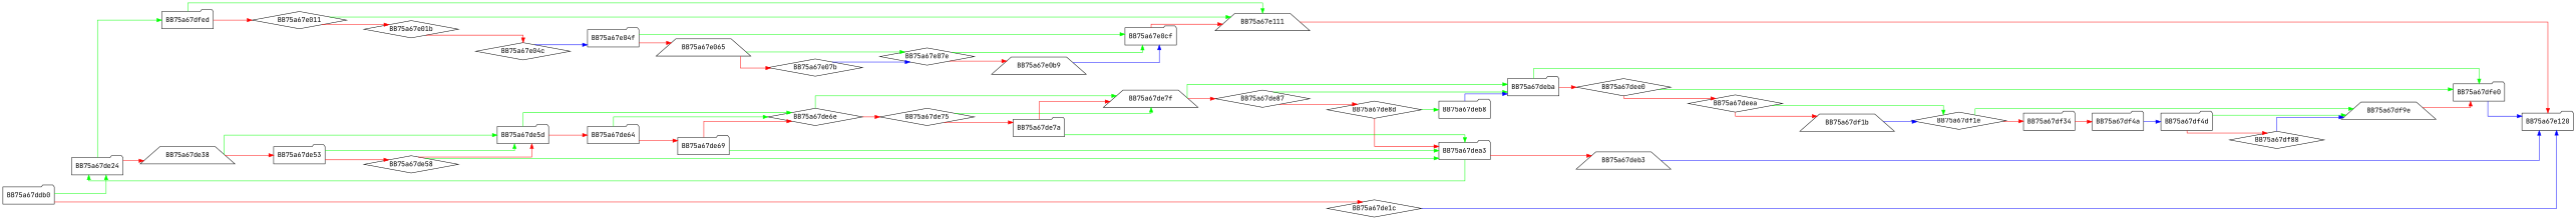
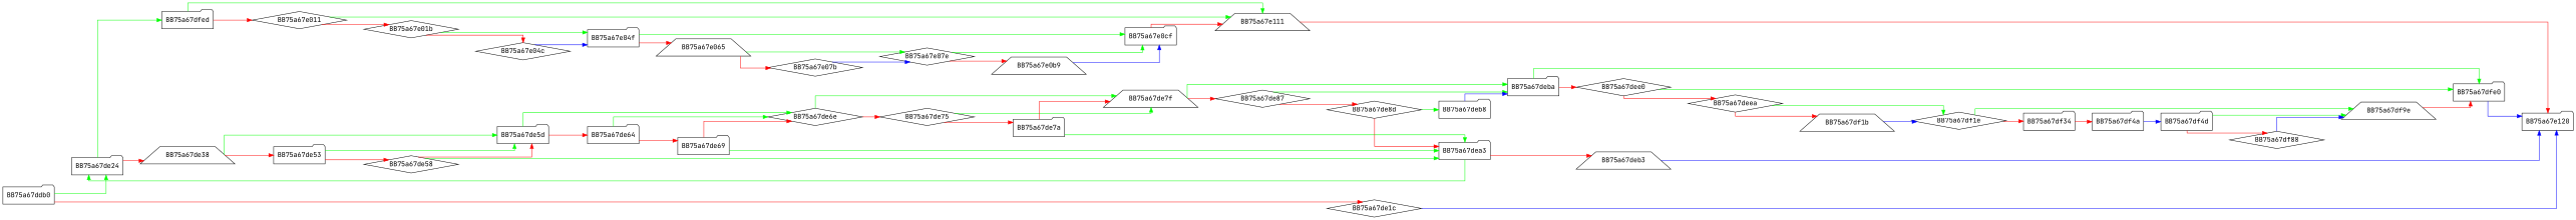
  digraph {
    fontname="JetBrains Mono"
    rankdir=LR
    splines=ortho
    node [fontname="JetBrains Mono" shape=folder]
    edge [color=red fontname="JetBrains Mono"]
    BB75a67ddb0
    BB75a67de24
    BB75a67de1c [shape=diamond]
    BB75a67dfed
    BB75a67de38 [shape=trapezium]
    BB75a67e120
    BB75a67e111 [shape=trapezium]
    BB75a67e011 [shape=diamond]
    BB75a67de5d
    BB75a67de53
    BB75a67e01b [shape=diamond]
    BB75a67de6e [shape=diamond]
    BB75a67de64
    BB75a67de58 [shape=diamond]
    BB75a67de7f [shape=trapezium]
    BB75a67de75 [shape=diamond]
    BB75a67de69
    BB75a67dea3
    BB75a67deb3 [shape=trapezium]
    BB75a67deba
    BB75a67de87 [shape=diamond]
    BB75a67de7a
    BB75a67dfe0
    BB75a67dee0 [shape=diamond]
    BB75a67de8d [shape=diamond]
    BB75a67deea [shape=diamond]
    BB75a67deb8
    BB75a67df1e [shape=diamond]
    BB75a67df1b [shape=trapezium]
    BB75a67df9e [shape=trapezium]
    BB75a67df34
    BB75a67df4a
    BB75a67df4d
    BB75a67df88 [shape=diamond]
    BB75a67e04f
    BB75a67e04c [shape=diamond]
    BB75a67e0cf
    BB75a67e065 [shape=trapezium]
    BB75a67e07e [shape=diamond]
    BB75a67e07b [shape=diamond]
    BB75a67e0b9 [shape=trapezium]
    BB75a67ddb0 -> BB75a67de24 [color=green]
    BB75a67ddb0 -> BB75a67de1c
    BB75a67de24 -> BB75a67dfed [color=green]
    BB75a67de24 -> BB75a67de38
    BB75a67de1c -> BB75a67e120 [color=blue]
    BB75a67dfed -> BB75a67e111 [color=green]
    BB75a67dfed -> BB75a67e011
    BB75a67de38 -> BB75a67de5d [color=green]
    BB75a67de38 -> BB75a67de53
    BB75a67e111 -> BB75a67e120
    BB75a67e011 -> BB75a67e111 [color=green]
    BB75a67e011 -> BB75a67e01b
    BB75a67de5d -> BB75a67de6e [color=green]
    BB75a67de5d -> BB75a67de64
    BB75a67de53 -> BB75a67de5d [color=green]
    BB75a67de53 -> BB75a67de58
+   BB75a67e01b -> BB75a67e04f [color=green]
    BB75a67e01b -> BB75a67e04c
    BB75a67de6e -> BB75a67de7f [color=green]
    BB75a67de6e -> BB75a67de75
    BB75a67de64 -> BB75a67de6e [color=green]
    BB75a67de64 -> BB75a67de69
    BB75a67de58 -> BB75a67de5d
    BB75a67de58 -> BB75a67dea3 [color=green]
    BB75a67de7f -> BB75a67deba [color=green]
    BB75a67de7f -> BB75a67de87
    BB75a67de75 -> BB75a67de7f [color=green]
    BB75a67de75 -> BB75a67de7a
    BB75a67de69 -> BB75a67de6e
    BB75a67de69 -> BB75a67dea3 [color=green]
    BB75a67dea3 -> BB75a67de24 [color=green]
    BB75a67dea3 -> BB75a67deb3
    BB75a67deb3 -> BB75a67e120 [color=blue]
    BB75a67deba -> BB75a67dfe0 [color=green]
    BB75a67deba -> BB75a67dee0
    BB75a67de87 -> BB75a67deba [color=green]
    BB75a67de87 -> BB75a67de8d
    BB75a67de7a -> BB75a67de7f
    BB75a67de7a -> BB75a67dea3 [color=green]
    BB75a67dfe0 -> BB75a67e120 [color=blue]
    BB75a67dee0 -> BB75a67dfe0 [color=green]
    BB75a67dee0 -> BB75a67deea
    BB75a67de8d -> BB75a67dea3
    BB75a67de8d -> BB75a67deb8 [color=green]
    BB75a67deea -> BB75a67df1e [color=green]
    BB75a67deea -> BB75a67df1b
    BB75a67deb8 -> BB75a67deba [color=blue]
    BB75a67df1e -> BB75a67df9e [color=green]
    BB75a67df1e -> BB75a67df34
    BB75a67df1b -> BB75a67df1e [color=blue]
    BB75a67df9e -> BB75a67dfe0
    BB75a67df34 -> BB75a67df4a
    BB75a67df4a -> BB75a67df4d [color=blue]
    BB75a67df4d -> BB75a67df9e [color=green]
    BB75a67df4d -> BB75a67df88
    BB75a67df88 -> BB75a67df9e [color=blue]
    BB75a67e04f -> BB75a67e0cf [color=green]
    BB75a67e04f -> BB75a67e065
    BB75a67e04c -> BB75a67e04f [color=blue]
    BB75a67e0cf -> BB75a67e111
    BB75a67e065 -> BB75a67e07e [color=green]
    BB75a67e065 -> BB75a67e07b
    BB75a67e07e -> BB75a67e0cf [color=green]
    BB75a67e07e -> BB75a67e0b9
    BB75a67e07b -> BB75a67e07e [color=blue]
    BB75a67e0b9 -> BB75a67e0cf [color=blue]
  }
